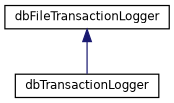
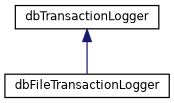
  digraph {
    rankdir=TB
    node [color=black fillcolor=white fontname=Helvetica fontsize=10 shape=record style=filled]
    n1 [height=0.2 label=dbTransactionLogger width=0.4]
    n2 [height=0.2 label=dbFileTransactionLogger width=0.4]
-   n2 -> n1 [color=midnightblue dir=back fontname=Helvetica fontsize=10 labelfontname=Helvetica labelfontsize=10 style=solid]
+   n1 -> n2 [color=midnightblue dir=back fontname=Helvetica fontsize=10 labelfontname=Helvetica labelfontsize=10 style=solid]
  }
